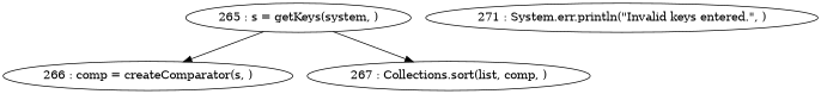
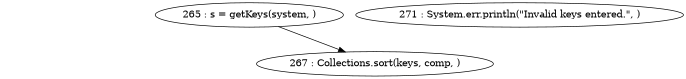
  digraph {
    "265 : s = getKeys(system, )"
-   "266 : comp = createComparator(s, )"
-   "267 : Collections.sort(list, comp, )"
+   "267 : Collections.sort(list, comp, )" [label="267 : Collections.sort(keys, comp, )"]
    "271 : System.err.println(\"Invalid keys entered.\", )"
-   "265 : s = getKeys(system, )" -> "266 : comp = createComparator(s, )"
    "265 : s = getKeys(system, )" -> "267 : Collections.sort(list, comp, )"
  }
